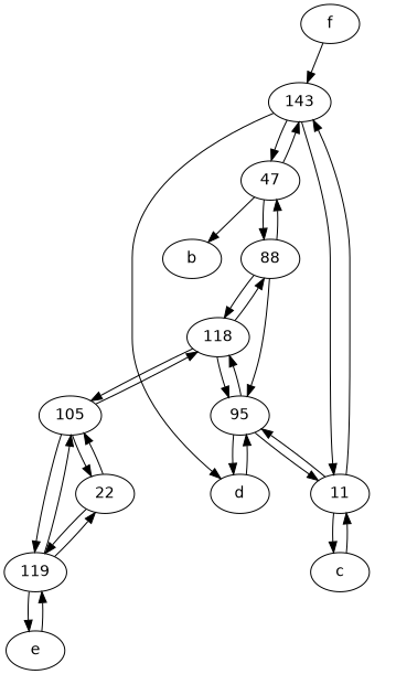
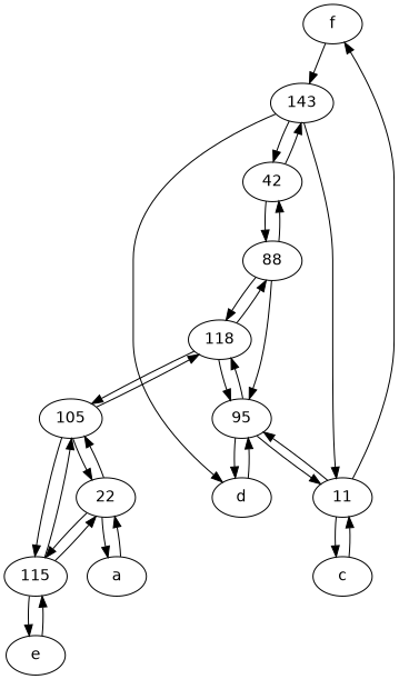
  digraph {
    fontname="DejaVu Sans"
    node [fontname="DejaVu Sans"]
    edge [fontname="DejaVu Sans"]
    f
    143
-   47
+   47 [label=42]
    n4 [label=11]
    d
    88
-   b
    c
    95
+   a
    22
    105
-   119
+   119 [label=115]
    118
    e
    f -> 143
    143 -> 47
    143 -> n4
    143 -> d
    47 -> 143
    47 -> 88
-   47 -> b
-   n4 -> 143
+   n4 -> f
    n4 -> c
    n4 -> 95
    d -> 95
    88 -> 47
    88 -> 95
    88 -> 118
    c -> n4
    95 -> n4
    95 -> d
    95 -> 118
+   a -> 22
+   22 -> a
    22 -> 105
    22 -> 119
    105 -> 22
    105 -> 119
    105 -> 118
    119 -> 22
    119 -> 105
    119 -> e
    118 -> 88
    118 -> 95
    118 -> 105
    e -> 119
  }
